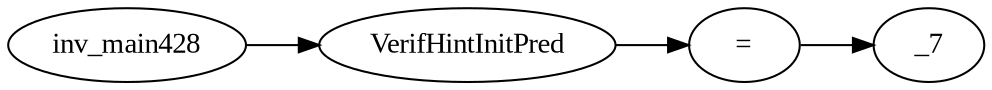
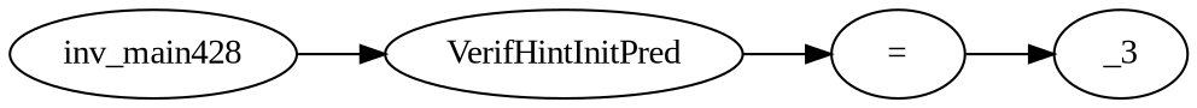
  digraph {
    fontname="Liberation Serif"
    rankdir=LR
    node [fontname="Liberation Serif"]
    edge [fontname="Liberation Serif"]
    n1 [label=inv_main428]
    n2 [label=VerifHintInitPred]
    n3 [label="="]
-   n4 [label=_7]
+   n4 [label=_3]
    n1 -> n2
    n2 -> n3
    n3 -> n4
  }
